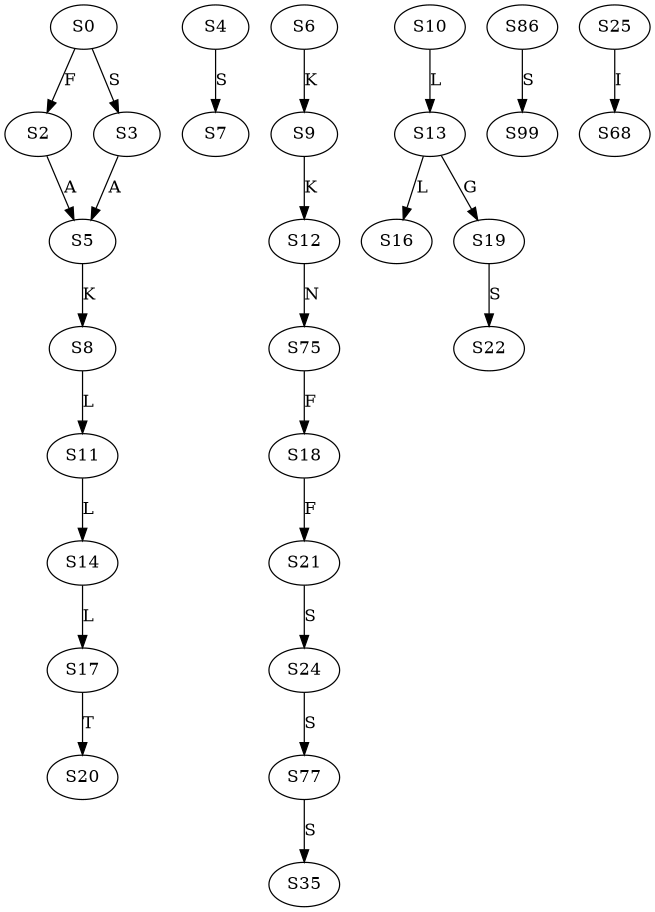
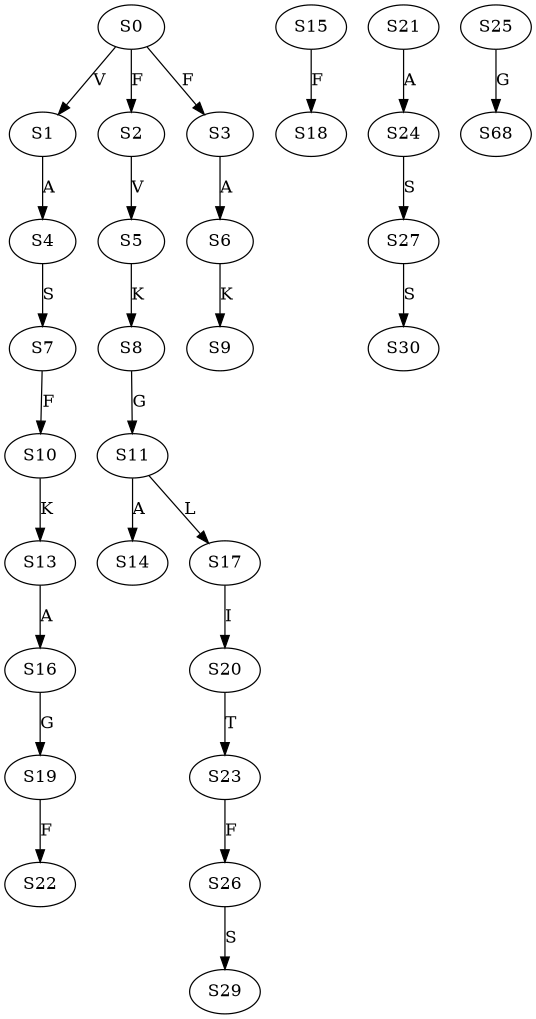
  strict digraph {
    S0
+   S1
    S2
    S3
    S4
    S5
    S6
    S7
    S8
    S9
    S10
    S11
-   S12
    S13
    S14
-   S15 [label=S75]
+   S15
    S16
    S17
    S18
    S19
    S20
    S21
    S22
+   S23
    S24
-   S26 [label=S86]
-   S27 [label=S77]
+   S26
+   S27
    n28 [label=S68]
    S25
-   S29 [label=S99]
-   S30 [label=S35]
+   S29
+   S30
+   S0 -> S1 [label=V]
    S0 -> S2 [label=F]
-   S0 -> S3 [label=S]
-   S2 -> S5 [label=A]
-   S3 -> S5 [label=A]
+   S0 -> S3 [label=F]
+   S1 -> S4 [label=A]
+   S2 -> S5 [label=V]
+   S3 -> S6 [label=A]
    S4 -> S7 [label=S]
    S5 -> S8 [label=K]
    S6 -> S9 [label=K]
-   S8 -> S11 [label=L]
-   S9 -> S12 [label=K]
-   S10 -> S13 [label=L]
-   S11 -> S14 [label=L]
-   S12 -> S15 [label=N]
-   S13 -> S16 [label=L]
-   S14 -> S17 [label=L]
+   S7 -> S10 [label=F]
+   S8 -> S11 [label=G]
+   S10 -> S13 [label=K]
+   S11 -> S14 [label=A]
+   S13 -> S16 [label=A]
+   S11 -> S17 [label=L]
    S15 -> S18 [label=F]
-   S13 -> S19 [label=G]
-   S17 -> S20 [label=T]
-   S18 -> S21 [label=F]
-   S19 -> S22 [label=S]
-   S21 -> S24 [label=S]
+   S16 -> S19 [label=G]
+   S17 -> S20 [label=I]
+   S19 -> S22 [label=F]
+   S20 -> S23 [label=T]
+   S21 -> S24 [label=A]
+   S23 -> S26 [label=F]
    S24 -> S27 [label=S]
    S26 -> S29 [label=S]
    S27 -> S30 [label=S]
-   S25 -> n28 [label=I]
+   S25 -> n28 [label=G]
  }
